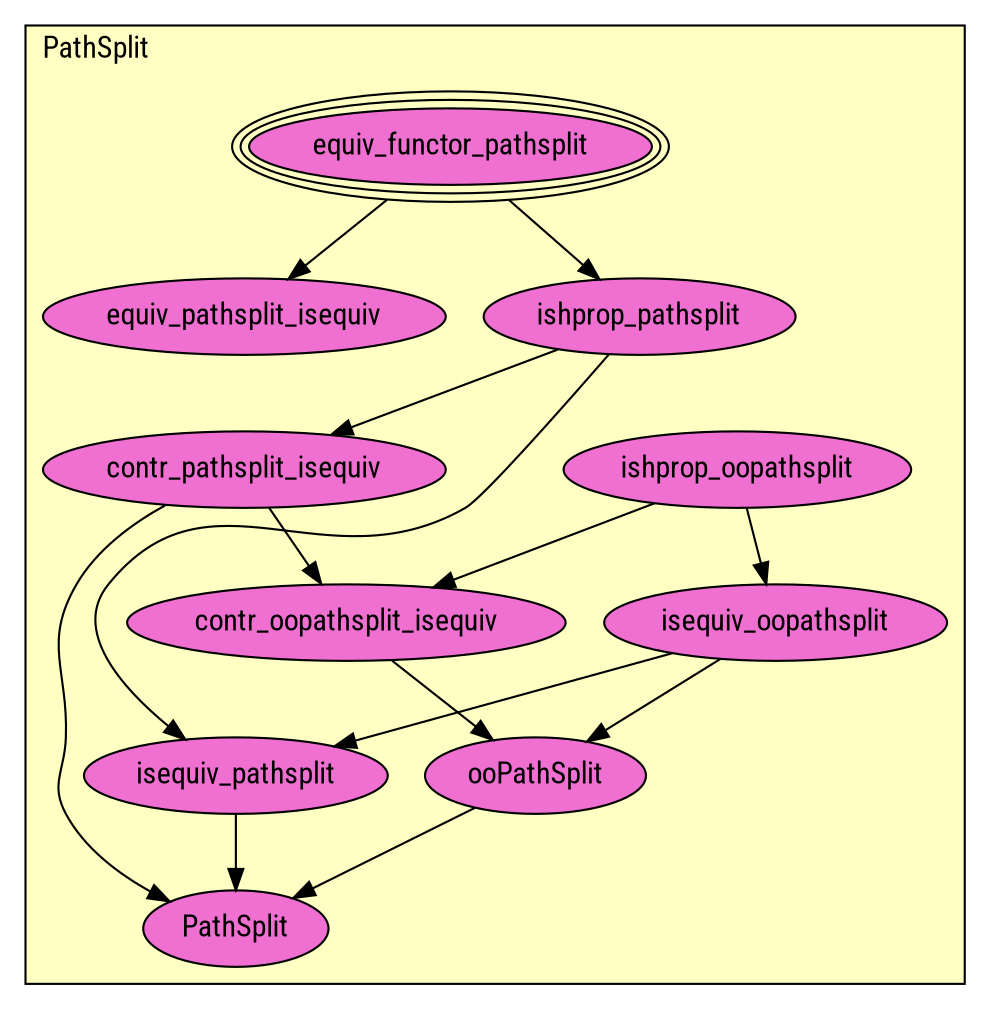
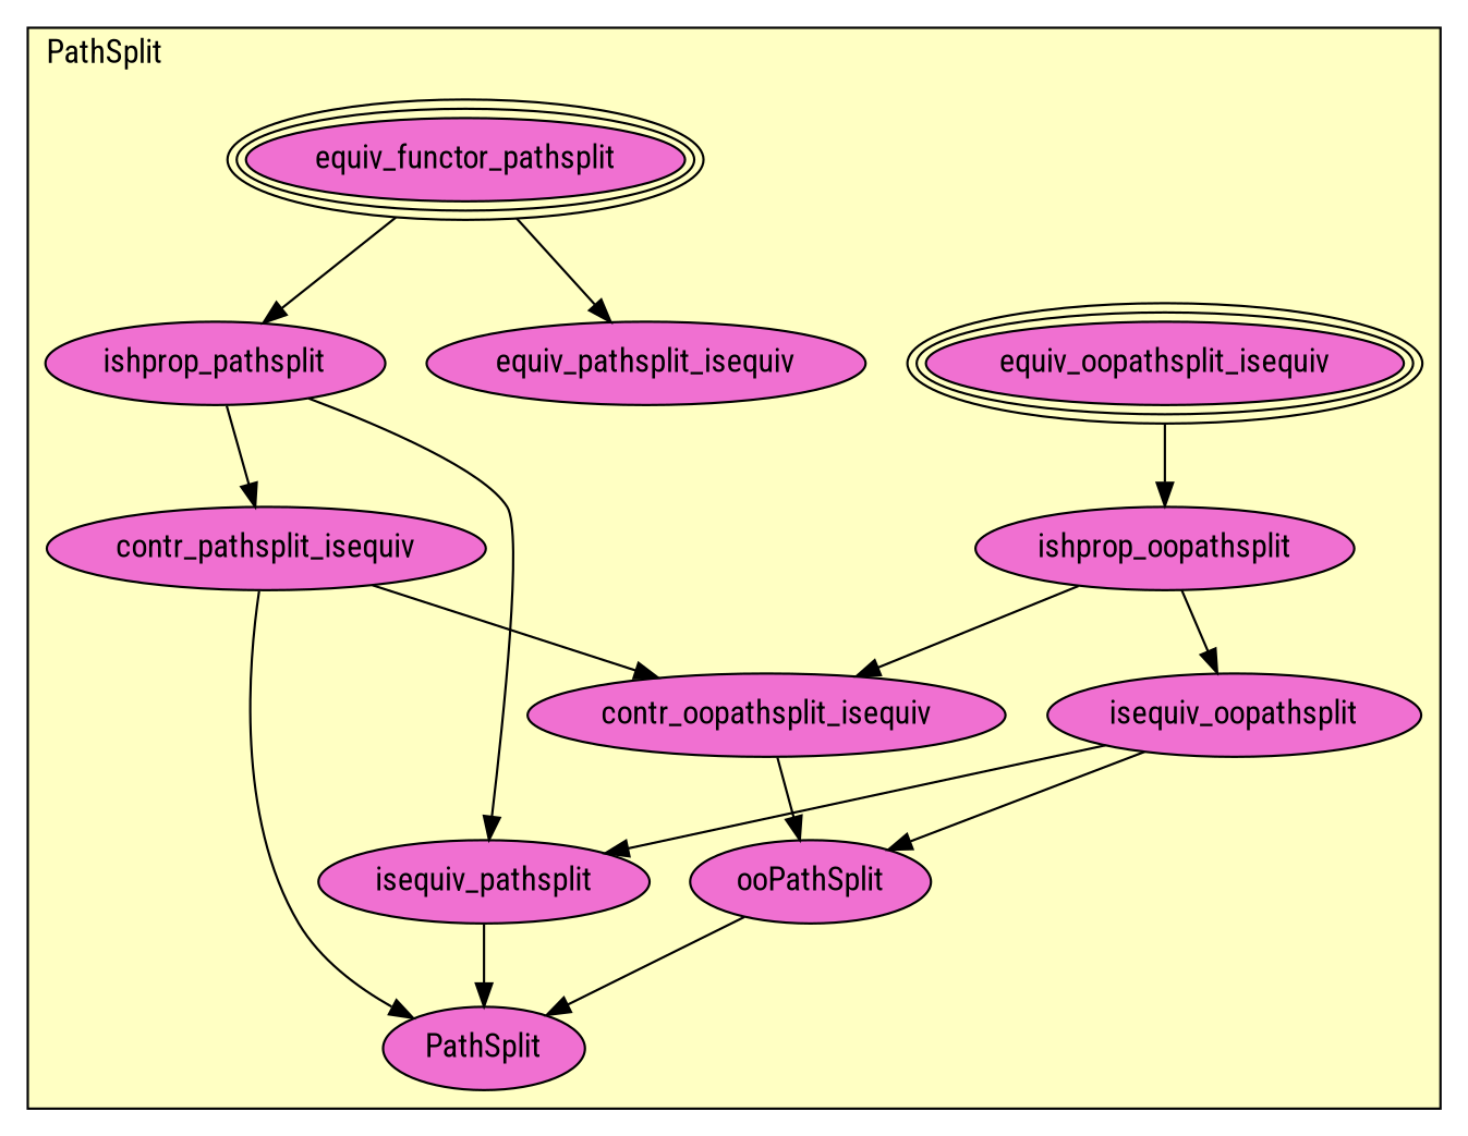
  digraph {
    fontname="Roboto Condensed"
    node [fillcolor="#F070D1" fontname="Roboto Condensed" style=filled]
    edge [fontname="Roboto Condensed"]
+   n1 [label=equiv_oopathsplit_isequiv peripheries=3]
    n2 [label=ishprop_oopathsplit]
    n3 [label=contr_oopathsplit_isequiv]
    n4 [label=isequiv_oopathsplit]
    n5 [label=ooPathSplit]
    n6 [label=equiv_functor_pathsplit peripheries=3]
    n7 [label=equiv_pathsplit_isequiv]
    n8 [label=ishprop_pathsplit]
    n9 [label=contr_pathsplit_isequiv]
    n10 [label=isequiv_pathsplit]
    n11 [label=PathSplit]
    subgraph cluster_1 {
      fillcolor="#FFFFC3"
      label=PathSplit
      labeljust=l
      style=filled
+     n1
      n2
      n3
      n4
      n5
      n6
      n7
      n8
      n9
      n10
      n11
    }
+   n1 -> n2
    n2 -> n3
    n2 -> n4
    n3 -> n5
    n4 -> n5
    n4 -> n10
    n5 -> n11
    n6 -> n7
    n6 -> n8
    n8 -> n9
    n8 -> n10
    n9 -> n3
    n9 -> n11
    n10 -> n11
  }
